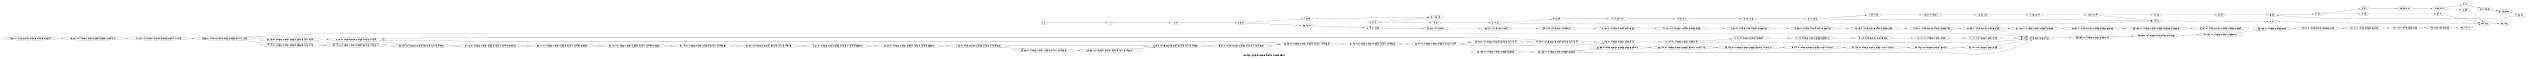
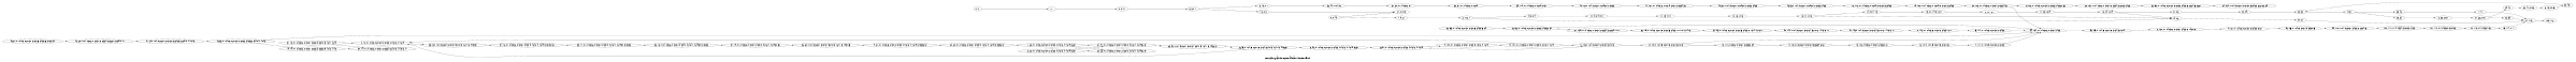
  digraph {
    label="Control-flow-graph for register allocator (function _fflush)"
    rankdir=LR
    n1 [label="0, 0: "]
    n2 [label="1, 1: "]
    n3 [label="2, 2: 0 1 "]
    n4 [label="3, 3: 0 1 "]
    n5 [label="4, 6: 2 3 "]
    n6 [label="35, 48: 0 1 "]
    n7 [label="5, 7: 2 3 4 5 "]
    n8 [label="36, 49: 0 1 24 25 "]
    n9 [label="6, 8: 4 5 "]
    n10 [label="7, 9: 6 7 "]
    n11 [label="8, 10: 6 7 "]
    n12 [label="9, 13: 8 9 "]
    n13 [label="19, 26: "]
    n14 [label="10, 14: 8 9 10 11 "]
    n15 [label="20, 27: "]
    n16 [label="11, 15: 10 11 "]
    n17 [label="12, 16: 12 13 "]
    n18 [label="13, 17: 12 13 "]
    n19 [label="14, 20: 14 15 "]
    n20 [label="15, 21: 14 15 16 17 "]
    n21 [label="16, 22: 16 17 "]
    n22 [label="17, 23: 18 19 "]
    n23 [label="18, 24: 18 19 "]
    n24 [label="21, 28: "]
    n25 [label="22, 29: "]
    n26 [label="104, 175: "]
    n27 [label="105, 176: "]
    n28 [label="23, 30: "]
    n29 [label="24, 31: "]
    n30 [label="25, 34: "]
    n31 [label="33, 46: "]
    n32 [label="26, 35: 20 21 "]
    n33 [label="34, 47: "]
    n34 [label="27, 36: 20 21 "]
    n35 [label="28, 39: "]
    n36 [label="29, 40: "]
    n37 [label="30, 41: 22 23 "]
    n38 [label="31, 43: 22 23 "]
    n39 [label="32, 45: "]
    n40 [label="37, 50: 0 1 24 25 26 27 "]
    n41 [label="38, 51: 0 1 24 25 26 27 28 29 "]
    n42 [label="39, 179: 0 1 24 25 26 27 28 29 30 31 "]
    n43 [label="40, 180: 0 1 24 25 26 27 28 29 30 31 32 33 "]
    n44 [label="41, 181: 0 1 24 25 26 27 28 29 30 31 32 33 34 35 "]
    n45 [label="42, 52: 0 1 24 25 26 27 28 29 30 31 32 33 34 35 "]
    n46 [label="43, 53: 0 1 24 25 26 27 28 29 30 31 32 33 34 35 "]
    n47 [label="78, 118: 0 1 24 25 26 27 28 29 30 31 32 33 34 35 "]
    n48 [label="79, 122: 0 1 24 25 26 27 28 29 30 31 32 33 34 35 "]
    n49 [label="45, 61: 0 1 24 25 26 27 30 31 32 33 34 35 36 37 38 39 "]
    n50 [label="46, 62: 0 1 24 25 26 27 30 31 32 33 34 35 36 37 38 39 40 41 "]
    n51 [label="47, 64: 0 1 24 25 26 27 30 31 32 33 34 35 38 39 40 41 42 43 "]
    n52 [label="48, 65: 0 1 24 25 26 27 30 31 32 33 34 35 38 39 40 41 42 43 "]
    n53 [label="49, 70: 0 1 24 25 26 27 30 31 32 33 34 35 38 39 42 43 44 45 "]
    n54 [label="94, 154: 0 1 24 25 26 27 30 31 34 35 "]
    n55 [label="50, 71: 0 1 24 25 26 27 30 31 32 33 34 35 42 43 44 45 46 47 "]
    n56 [label="95, 159: 0 1 24 25 26 27 30 31 34 35 78 79 "]
    n57 [label="51, 75: 0 1 24 25 26 27 30 31 32 33 34 35 42 43 46 47 48 49 "]
    n58 [label="52, 72: 0 1 24 25 26 27 30 31 34 35 42 43 46 47 48 49 "]
    n59 [label="53, 73: 0 1 24 25 26 27 30 31 34 35 42 43 46 47 48 49 50 51 "]
    n60 [label="54, 76: 0 1 24 25 26 27 30 31 34 35 42 43 46 47 48 49 50 51 52 53 "]
    n61 [label="55, 77: 0 1 24 25 26 27 30 31 34 35 42 43 46 47 48 49 50 51 52 53 "]
    n62 [label="56, 78: 0 1 24 25 26 27 30 31 34 35 42 43 46 47 48 49 50 51 52 53 "]
    n63 [label="57, 79: 0 1 24 25 26 27 30 31 34 35 42 43 46 47 48 49 52 53 "]
    n64 [label="58, 80: 0 1 24 25 26 27 30 31 34 35 42 43 46 47 48 49 54 55 "]
    n65 [label="59, 81: 0 1 24 25 26 27 30 31 34 35 42 43 46 47 48 49 54 55 56 57 "]
    n66 [label="60, 82: 0 1 24 25 26 27 30 31 34 35 42 43 46 47 48 49 54 55 56 57 "]
    n67 [label="61, 83: 0 1 24 25 26 27 30 31 34 35 42 43 46 47 48 49 56 57 "]
    n68 [label="62, 86: 0 1 24 25 26 27 30 31 34 35 42 43 46 47 48 49 56 57 "]
    n69 [label="64, 91: 0 1 24 25 26 27 30 31 34 35 42 43 46 47 48 49 56 57 "]
    n70 [label="63, 88: 0 1 24 25 26 27 30 31 34 35 42 43 46 47 48 49 56 57 "]
    n71 [label="65, 92: 0 1 24 25 26 27 30 31 34 35 42 43 46 47 48 49 56 57 "]
    n72 [label="66, 93: 0 1 24 25 26 27 30 31 34 35 42 43 46 47 48 49 56 57 "]
    n73 [label="67, 96: 0 1 24 25 26 27 30 31 34 35 42 43 46 47 48 49 56 57 "]
    n74 [label="68, 97: 0 1 24 25 26 27 30 31 34 35 42 43 46 47 48 49 "]
    n75 [label="69, 100: 0 1 24 25 26 27 30 31 34 35 42 43 46 47 48 49 "]
    n76 [label="71, 103: 0 1 24 25 26 27 30 31 34 35 42 43 "]
    n77 [label="70, 101: 0 1 24 25 26 27 30 31 34 35 42 43 46 47 48 49 "]
    n78 [label="72, 104: 0 1 24 25 26 27 30 31 34 35 42 43 "]
    n79 [label="73, 111: 24 25 26 27 30 31 34 35 58 59 "]
    n80 [label="74, 112: 24 25 26 27 30 31 34 35 58 59 60 61 "]
    n81 [label="75, 113: 24 25 26 27 30 31 34 35 60 61 "]
    n82 [label="76, 114: 0 1 24 25 26 27 30 31 34 35 "]
    n83 [label="77, 117: 0 1 24 25 26 27 30 31 34 35 "]
    n84 [label="80, 123: 0 1 24 25 26 27 30 31 32 33 34 35 "]
    n85 [label="81, 128: 0 1 24 25 26 27 30 31 32 33 34 35 62 63 "]
    n86 [label="82, 131: 0 1 24 25 26 27 30 31 32 33 34 35 62 63 64 65 "]
    n87 [label="83, 132: 0 1 24 25 26 27 30 31 32 33 34 35 62 63 64 65 66 67 "]
    n88 [label="84, 134: 0 1 24 25 26 27 30 31 32 33 34 35 66 67 68 69 "]
    n89 [label="85, 135: 0 1 24 25 26 27 30 31 32 33 34 35 68 69 "]
    n90 [label="86, 136: 0 1 24 25 26 27 30 31 32 33 34 35 68 69 "]
    n91 [label="87, 139: 0 1 24 25 26 27 30 31 32 33 34 35 68 69 70 71 "]
    n92 [label="88, 140: 0 1 24 25 26 27 30 31 32 33 34 35 70 71 72 73 74 75 "]
    n93 [label="89, 143: 0 1 24 25 26 27 30 31 32 33 34 35 72 73 74 75 76 77 "]
    n94 [label="90, 144: 0 1 24 25 26 27 30 31 34 35 72 73 74 75 76 77 "]
    n95 [label="91, 145: 0 1 24 25 26 27 30 31 34 35 72 73 74 75 76 77 "]
    n96 [label="92, 146: 0 1 24 25 26 27 30 31 34 35 76 77 "]
    n97 [label="93, 147: 0 1 24 25 26 27 30 31 34 35 "]
    n98 [label="96, 160: 0 1 24 25 26 27 30 31 34 35 78 79 80 81 "]
    n99 [label="97, 161: 0 1 24 25 26 27 30 31 34 35 80 81 "]
    n100 [label="98, 165: 0 1 24 25 30 31 34 35 82 83 "]
    n101 [label="99, 170: 0 1 24 25 30 31 34 35 82 83 84 85 "]
    n102 [label="100, 171: 0 1 24 25 34 35 82 83 84 85 "]
    n103 [label="101, 172: 0 1 34 35 82 83 84 85 "]
    n104 [label="102, 173: 0 1 34 35 84 85 "]
    n105 [label="103, 174: 0 1 "]
    n1 -> n2
    n2 -> n3
    n3 -> n4
    n4 -> n5
    n4 -> n6
    n5 -> n7
    n6 -> n8
    n8 -> n40
    n9 -> n7
    n9 -> n10
    n10 -> n11
    n11 -> n12
    n11 -> n13
    n12 -> n14
    n13 -> n15
    n14 -> n16
    n15 -> n26
    n16 -> n17
    n17 -> n18
    n18 -> n13
    n18 -> n19
    n19 -> n20
    n20 -> n21
    n21 -> n22
    n22 -> n23
    n23 -> n13
    n23 -> n24
    n24 -> n25
    n25 -> n28
    n26 -> n27
    n28 -> n29
    n29 -> n30
    n29 -> n31
    n30 -> n32
    n31 -> n33
    n32 -> n34
    n33 -> n26
    n34 -> n35
    n34 -> n36
    n35 -> n26
    n36 -> n37
    n37 -> n38
    n38 -> n39
    n39 -> n28
    n40 -> n41
    n41 -> n42
    n42 -> n43
    n43 -> n44
    n44 -> n45
    n45 -> n46
    n46 -> n47
    n47 -> n48
    n48 -> n84
    n49 -> n50
    n50 -> n51
    n51 -> n52
    n52 -> n53
    n52 -> n54
    n53 -> n55
    n54 -> n56
    n56 -> n98
    n57 -> n55
    n57 -> n58
    n58 -> n59
    n59 -> n60
    n60 -> n61
    n61 -> n62
    n62 -> n63
    n63 -> n64
    n64 -> n65
    n65 -> n66
    n66 -> n67
    n67 -> n68
    n67 -> n69
-   n68 -> n70
+   n70 -> n68
    n69 -> n71
    n70 -> n69
    n71 -> n72
    n72 -> n58
    n72 -> n73
    n73 -> n74
    n74 -> n75
    n74 -> n76
    n75 -> n77
    n76 -> n78
    n77 -> n58
    n77 -> n76
    n78 -> n54
    n78 -> n79
    n79 -> n80
    n80 -> n81
    n81 -> n82
    n82 -> n83
    n83 -> n54
    n84 -> n54
    n84 -> n85
    n85 -> n86
    n86 -> n87
    n87 -> n88
    n89 -> n90
    n90 -> n54
    n90 -> n91
    n91 -> n92
    n92 -> n93
    n93 -> n94
    n94 -> n95
    n95 -> n96
    n96 -> n97
    n97 -> n54
    n98 -> n99
    n99 -> n100
    n100 -> n101
    n101 -> n102
    n102 -> n103
    n103 -> n104
    n104 -> n105
    n105 -> n26
  }
